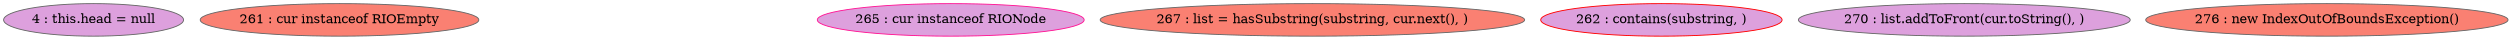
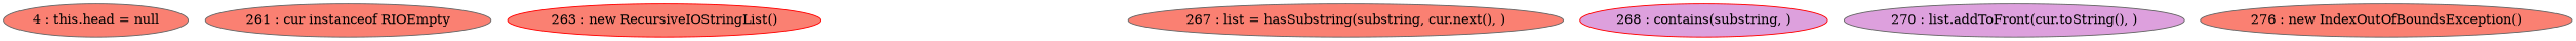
  digraph {
    node [style=filled fillcolor=salmon color=gray40]
-   "4 : this.head = null" [fillcolor=plum]
+   "4 : this.head = null"
    "261 : cur instanceof RIOEmpty"
-   "265 : cur instanceof RIONode" [fillcolor=plum color=deeppink]
+   "263 : new RecursiveIOStringList()" [color=red]
    "267 : list = hasSubstring(substring, cur.next(), )"
-   "268 : contains(substring, )" [fillcolor=plum color=red label="262 : contains(substring, )"]
+   "268 : contains(substring, )" [fillcolor=plum color=red]
    "270 : list.addToFront(cur.toString(), )" [fillcolor=plum]
    "276 : new IndexOutOfBoundsException()"
  }
